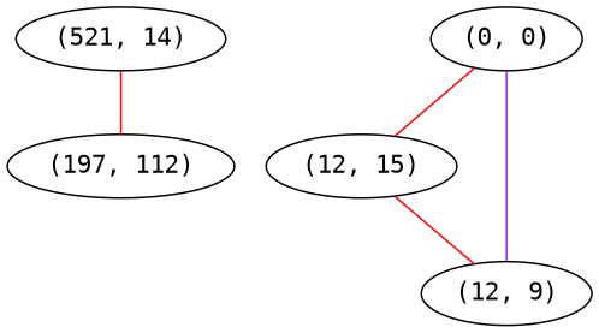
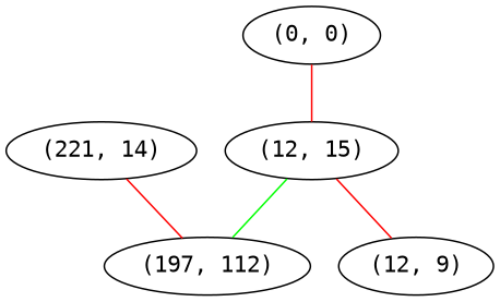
  graph {
    fontname="DejaVu Sans Mono"
    node [fontname="DejaVu Sans Mono"]
    edge [color=red fontname="DejaVu Sans Mono" weight=1]
-   "(221, 14)" [label="(521, 14)"]
+   "(221, 14)"
    "(197, 112)"
    "(12, 15)"
    "(12, 9)"
    "(0, 0)"
    "(221, 14)" -- "(197, 112)"
+   "(12, 15)" -- "(197, 112)" [color=green weight=2]
    "(12, 15)" -- "(12, 9)"
    "(0, 0)" -- "(12, 15)"
-   "(0, 0)" -- "(12, 9)" [color=purple weight=4]
  }
